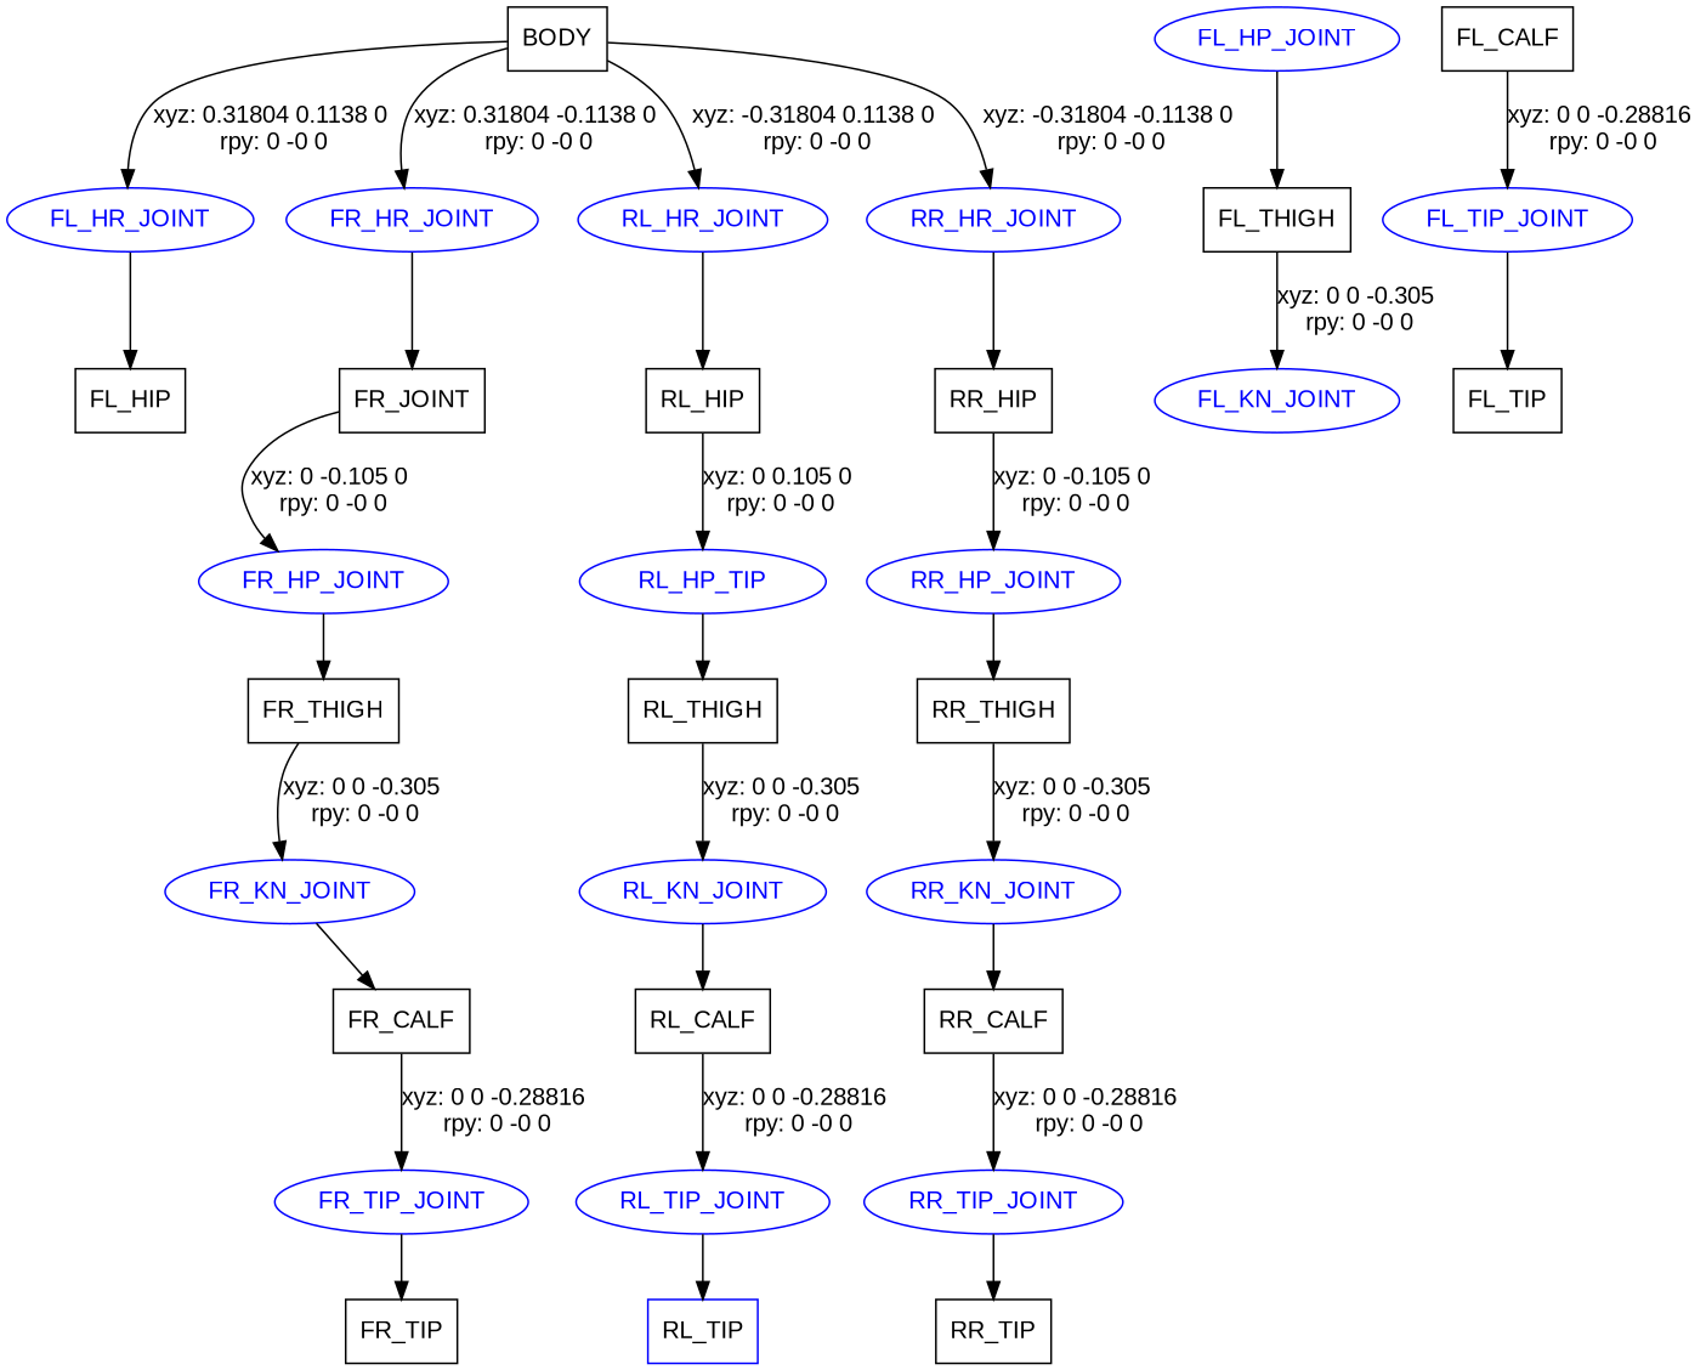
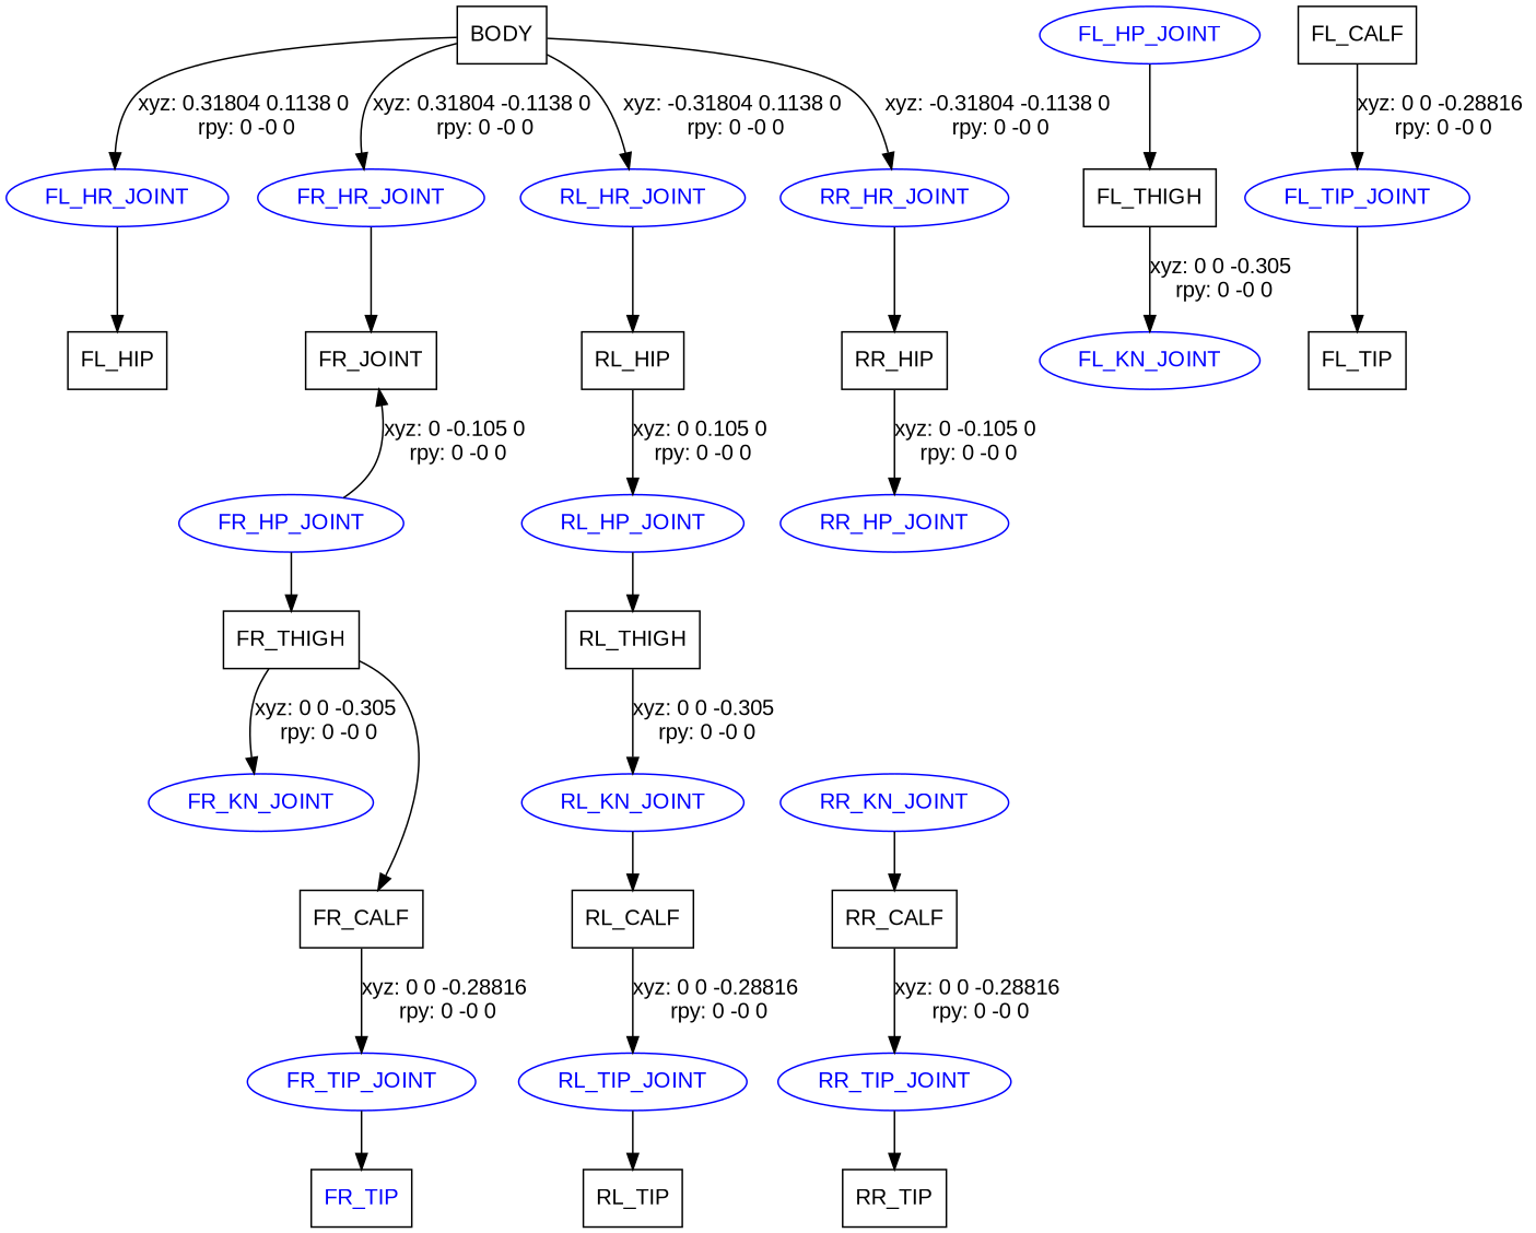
  digraph {
    fontname="Liberation Sans"
    node [fontname="Liberation Sans" shape=box]
    edge [fontname="Liberation Sans"]
    n1 [label=BODY]
    FL_HR_JOINT [color=blue fontcolor=blue shape=ellipse]
    FR_HR_JOINT [color=blue fontcolor=blue shape=ellipse]
    RL_HR_JOINT [color=blue fontcolor=blue shape=ellipse]
    RR_HR_JOINT [color=blue fontcolor=blue shape=ellipse]
    n6 [label=FL_HIP]
    n7 [label=FR_JOINT]
    n8 [label=RL_HIP]
    n9 [label=RR_HIP]
    FL_HP_JOINT [color=blue fontcolor=blue shape=ellipse]
    n11 [label=FL_THIGH]
    FL_KN_JOINT [color=blue fontcolor=blue shape=ellipse]
    n13 [label=FL_CALF]
    FL_TIP_JOINT [color=blue fontcolor=blue shape=ellipse]
    n15 [label=FL_TIP]
    FR_HP_JOINT [color=blue fontcolor=blue shape=ellipse]
    n17 [label=FR_THIGH]
    FR_KN_JOINT [color=blue fontcolor=blue shape=ellipse]
    n19 [label=FR_CALF]
    FR_TIP_JOINT [color=blue fontcolor=blue shape=ellipse]
-   n21 [label=FR_TIP]
-   RL_HP_JOINT [color=blue fontcolor=blue shape=ellipse label=RL_HP_TIP]
+   n21 [label=FR_TIP fontcolor=blue]
+   RL_HP_JOINT [color=blue fontcolor=blue shape=ellipse]
    n23 [label=RL_THIGH]
    RL_KN_JOINT [color=blue fontcolor=blue shape=ellipse]
    n25 [label=RL_CALF]
    RL_TIP_JOINT [color=blue fontcolor=blue shape=ellipse]
-   n27 [label=RL_TIP color=blue]
+   n27 [label=RL_TIP]
    RR_HP_JOINT [color=blue fontcolor=blue shape=ellipse]
-   n29 [label=RR_THIGH]
    RR_KN_JOINT [color=blue fontcolor=blue shape=ellipse]
    n31 [label=RR_CALF]
    RR_TIP_JOINT [color=blue fontcolor=blue shape=ellipse]
    n33 [label=RR_TIP]
    n1 -> FL_HR_JOINT [label="xyz: 0.31804 0.1138 0 \nrpy: 0 -0 0"]
    n1 -> FR_HR_JOINT [label="xyz: 0.31804 -0.1138 0 \nrpy: 0 -0 0"]
    n1 -> RL_HR_JOINT [label="xyz: -0.31804 0.1138 0 \nrpy: 0 -0 0"]
    n1 -> RR_HR_JOINT [label="xyz: -0.31804 -0.1138 0 \nrpy: 0 -0 0"]
    FL_HR_JOINT -> n6
    FR_HR_JOINT -> n7
    RL_HR_JOINT -> n8
    RR_HR_JOINT -> n9
-   n7 -> FR_HP_JOINT [label="xyz: 0 -0.105 0 \nrpy: 0 -0 0"]
+   FR_HP_JOINT -> n7 [label="xyz: 0 -0.105 0 \nrpy: 0 -0 0"]
    n8 -> RL_HP_JOINT [label="xyz: 0 0.105 0 \nrpy: 0 -0 0"]
    n9 -> RR_HP_JOINT [label="xyz: 0 -0.105 0 \nrpy: 0 -0 0"]
    FL_HP_JOINT -> n11
    n11 -> FL_KN_JOINT [label="xyz: 0 0 -0.305 \nrpy: 0 -0 0"]
    n13 -> FL_TIP_JOINT [label="xyz: 0 0 -0.28816 \nrpy: 0 -0 0"]
    FL_TIP_JOINT -> n15
    FR_HP_JOINT -> n17
    n17 -> FR_KN_JOINT [label="xyz: 0 0 -0.305 \nrpy: 0 -0 0"]
-   FR_KN_JOINT -> n19
+   n17 -> n19
    n19 -> FR_TIP_JOINT [label="xyz: 0 0 -0.28816 \nrpy: 0 -0 0"]
    FR_TIP_JOINT -> n21
    RL_HP_JOINT -> n23
    n23 -> RL_KN_JOINT [label="xyz: 0 0 -0.305 \nrpy: 0 -0 0"]
    RL_KN_JOINT -> n25
    n25 -> RL_TIP_JOINT [label="xyz: 0 0 -0.28816 \nrpy: 0 -0 0"]
    RL_TIP_JOINT -> n27
-   RR_HP_JOINT -> n29
-   n29 -> RR_KN_JOINT [label="xyz: 0 0 -0.305 \nrpy: 0 -0 0"]
    RR_KN_JOINT -> n31
    n31 -> RR_TIP_JOINT [label="xyz: 0 0 -0.28816 \nrpy: 0 -0 0"]
    RR_TIP_JOINT -> n33
  }
